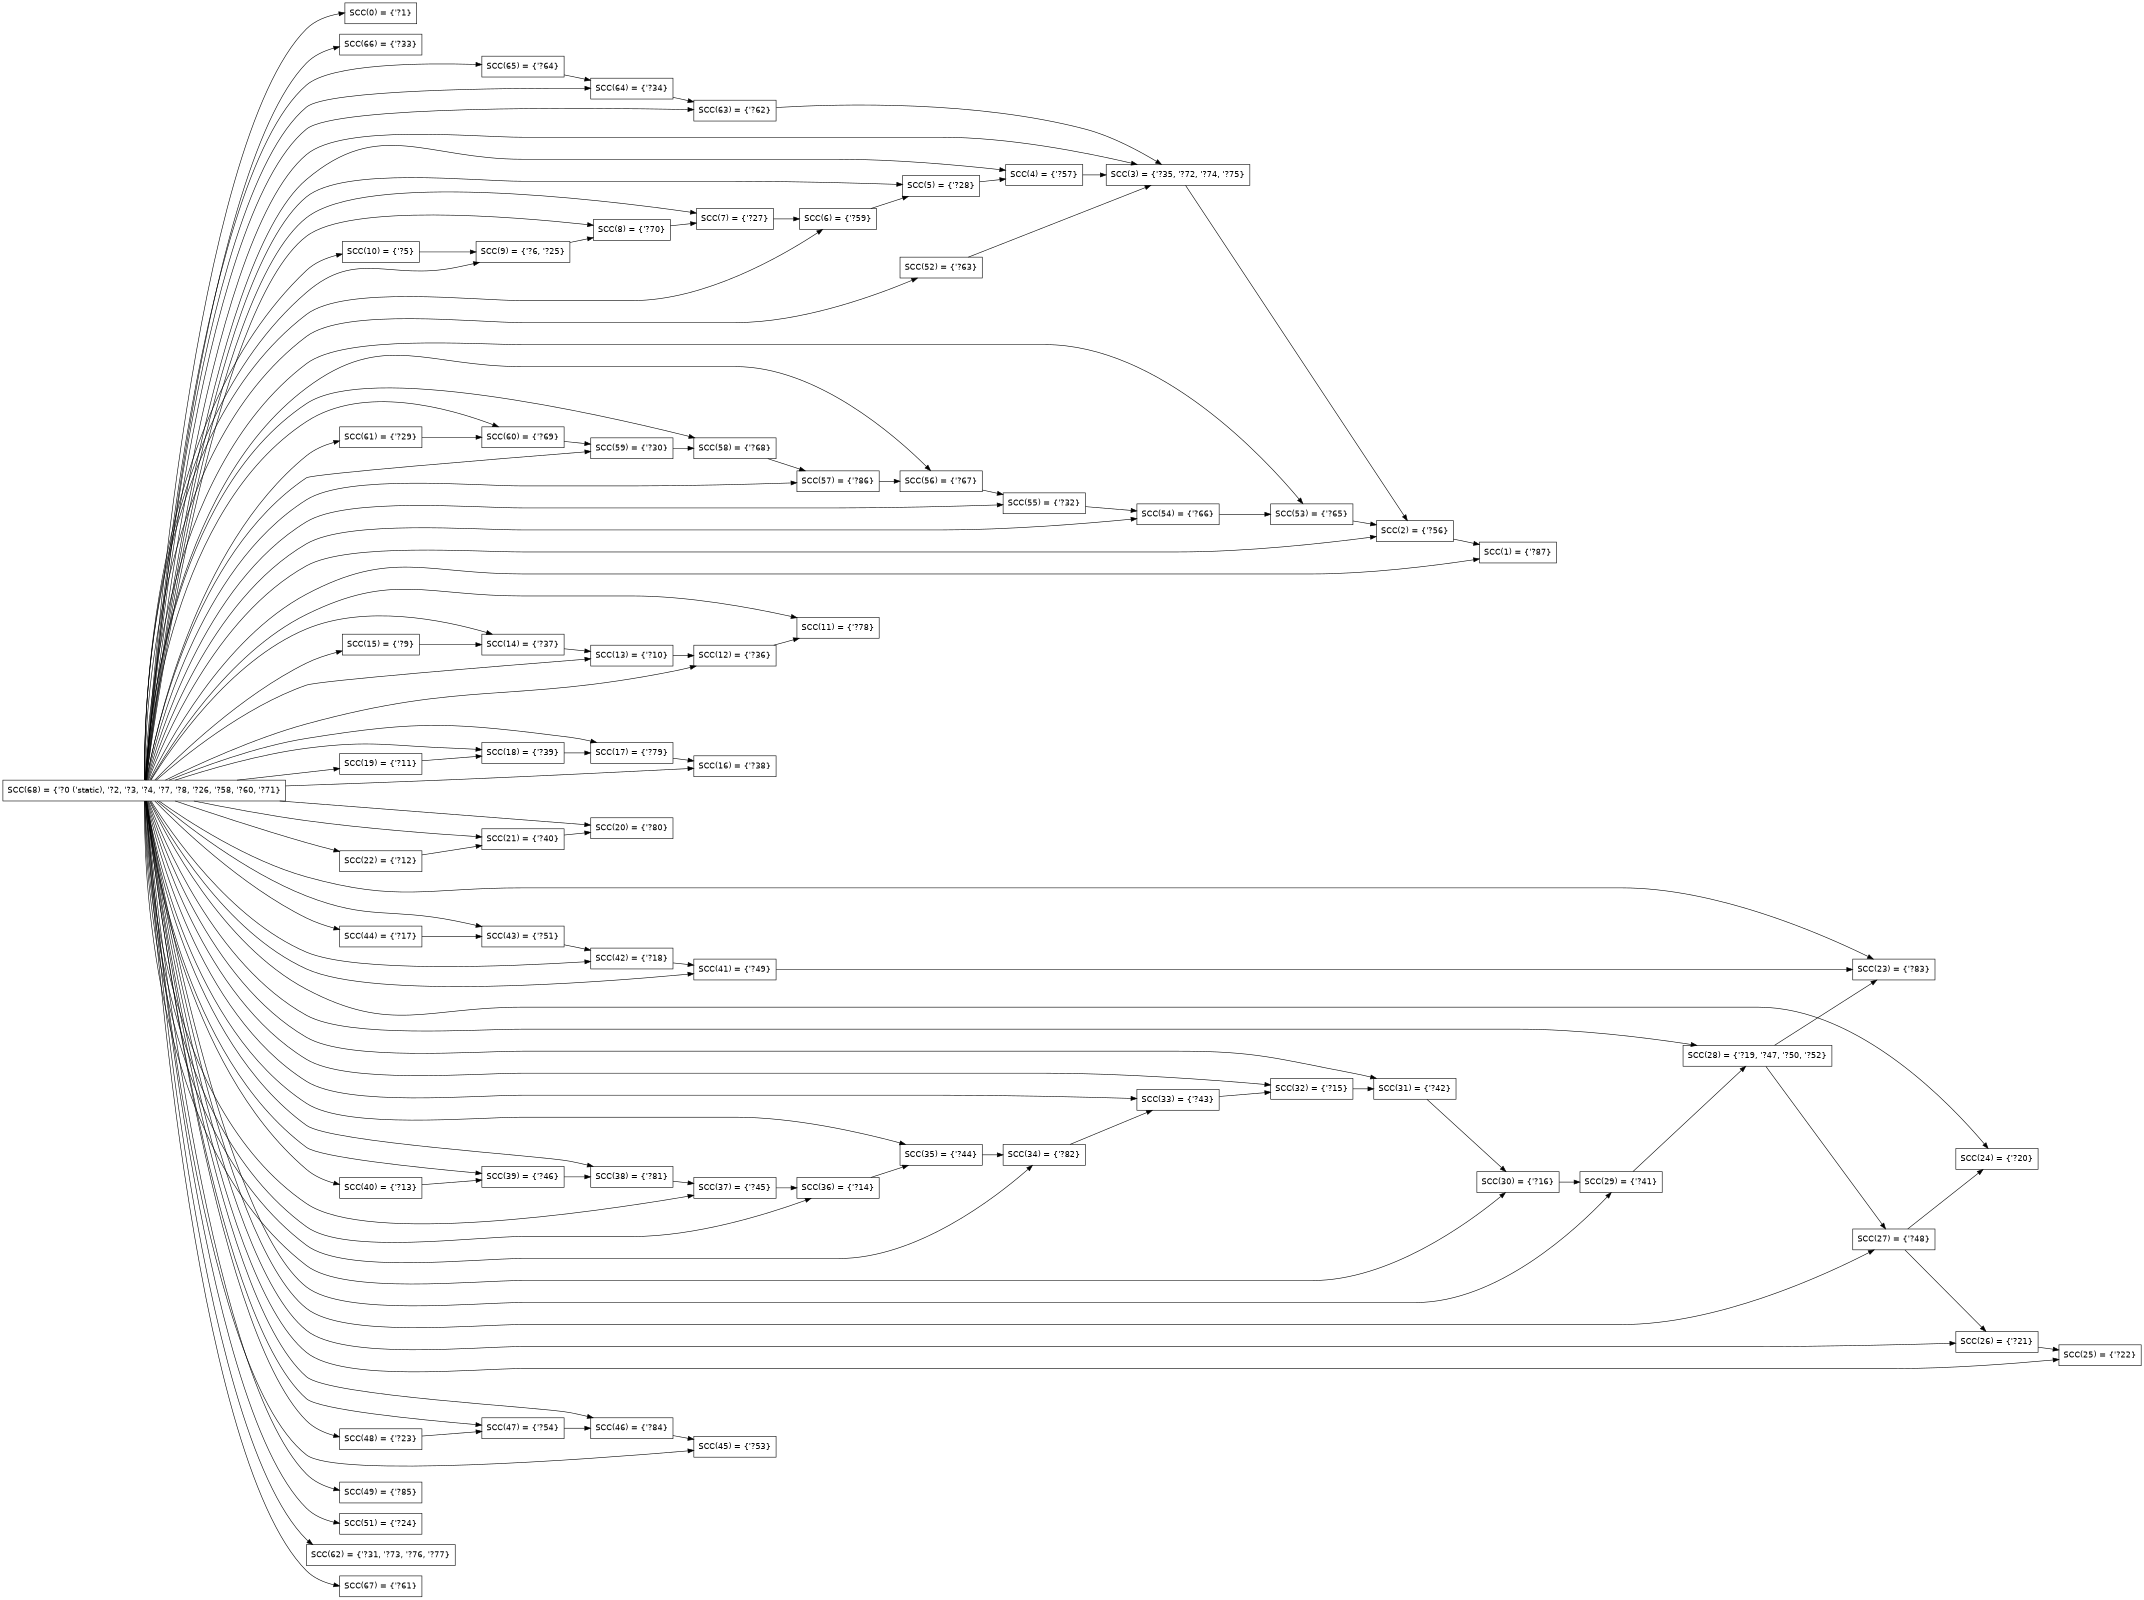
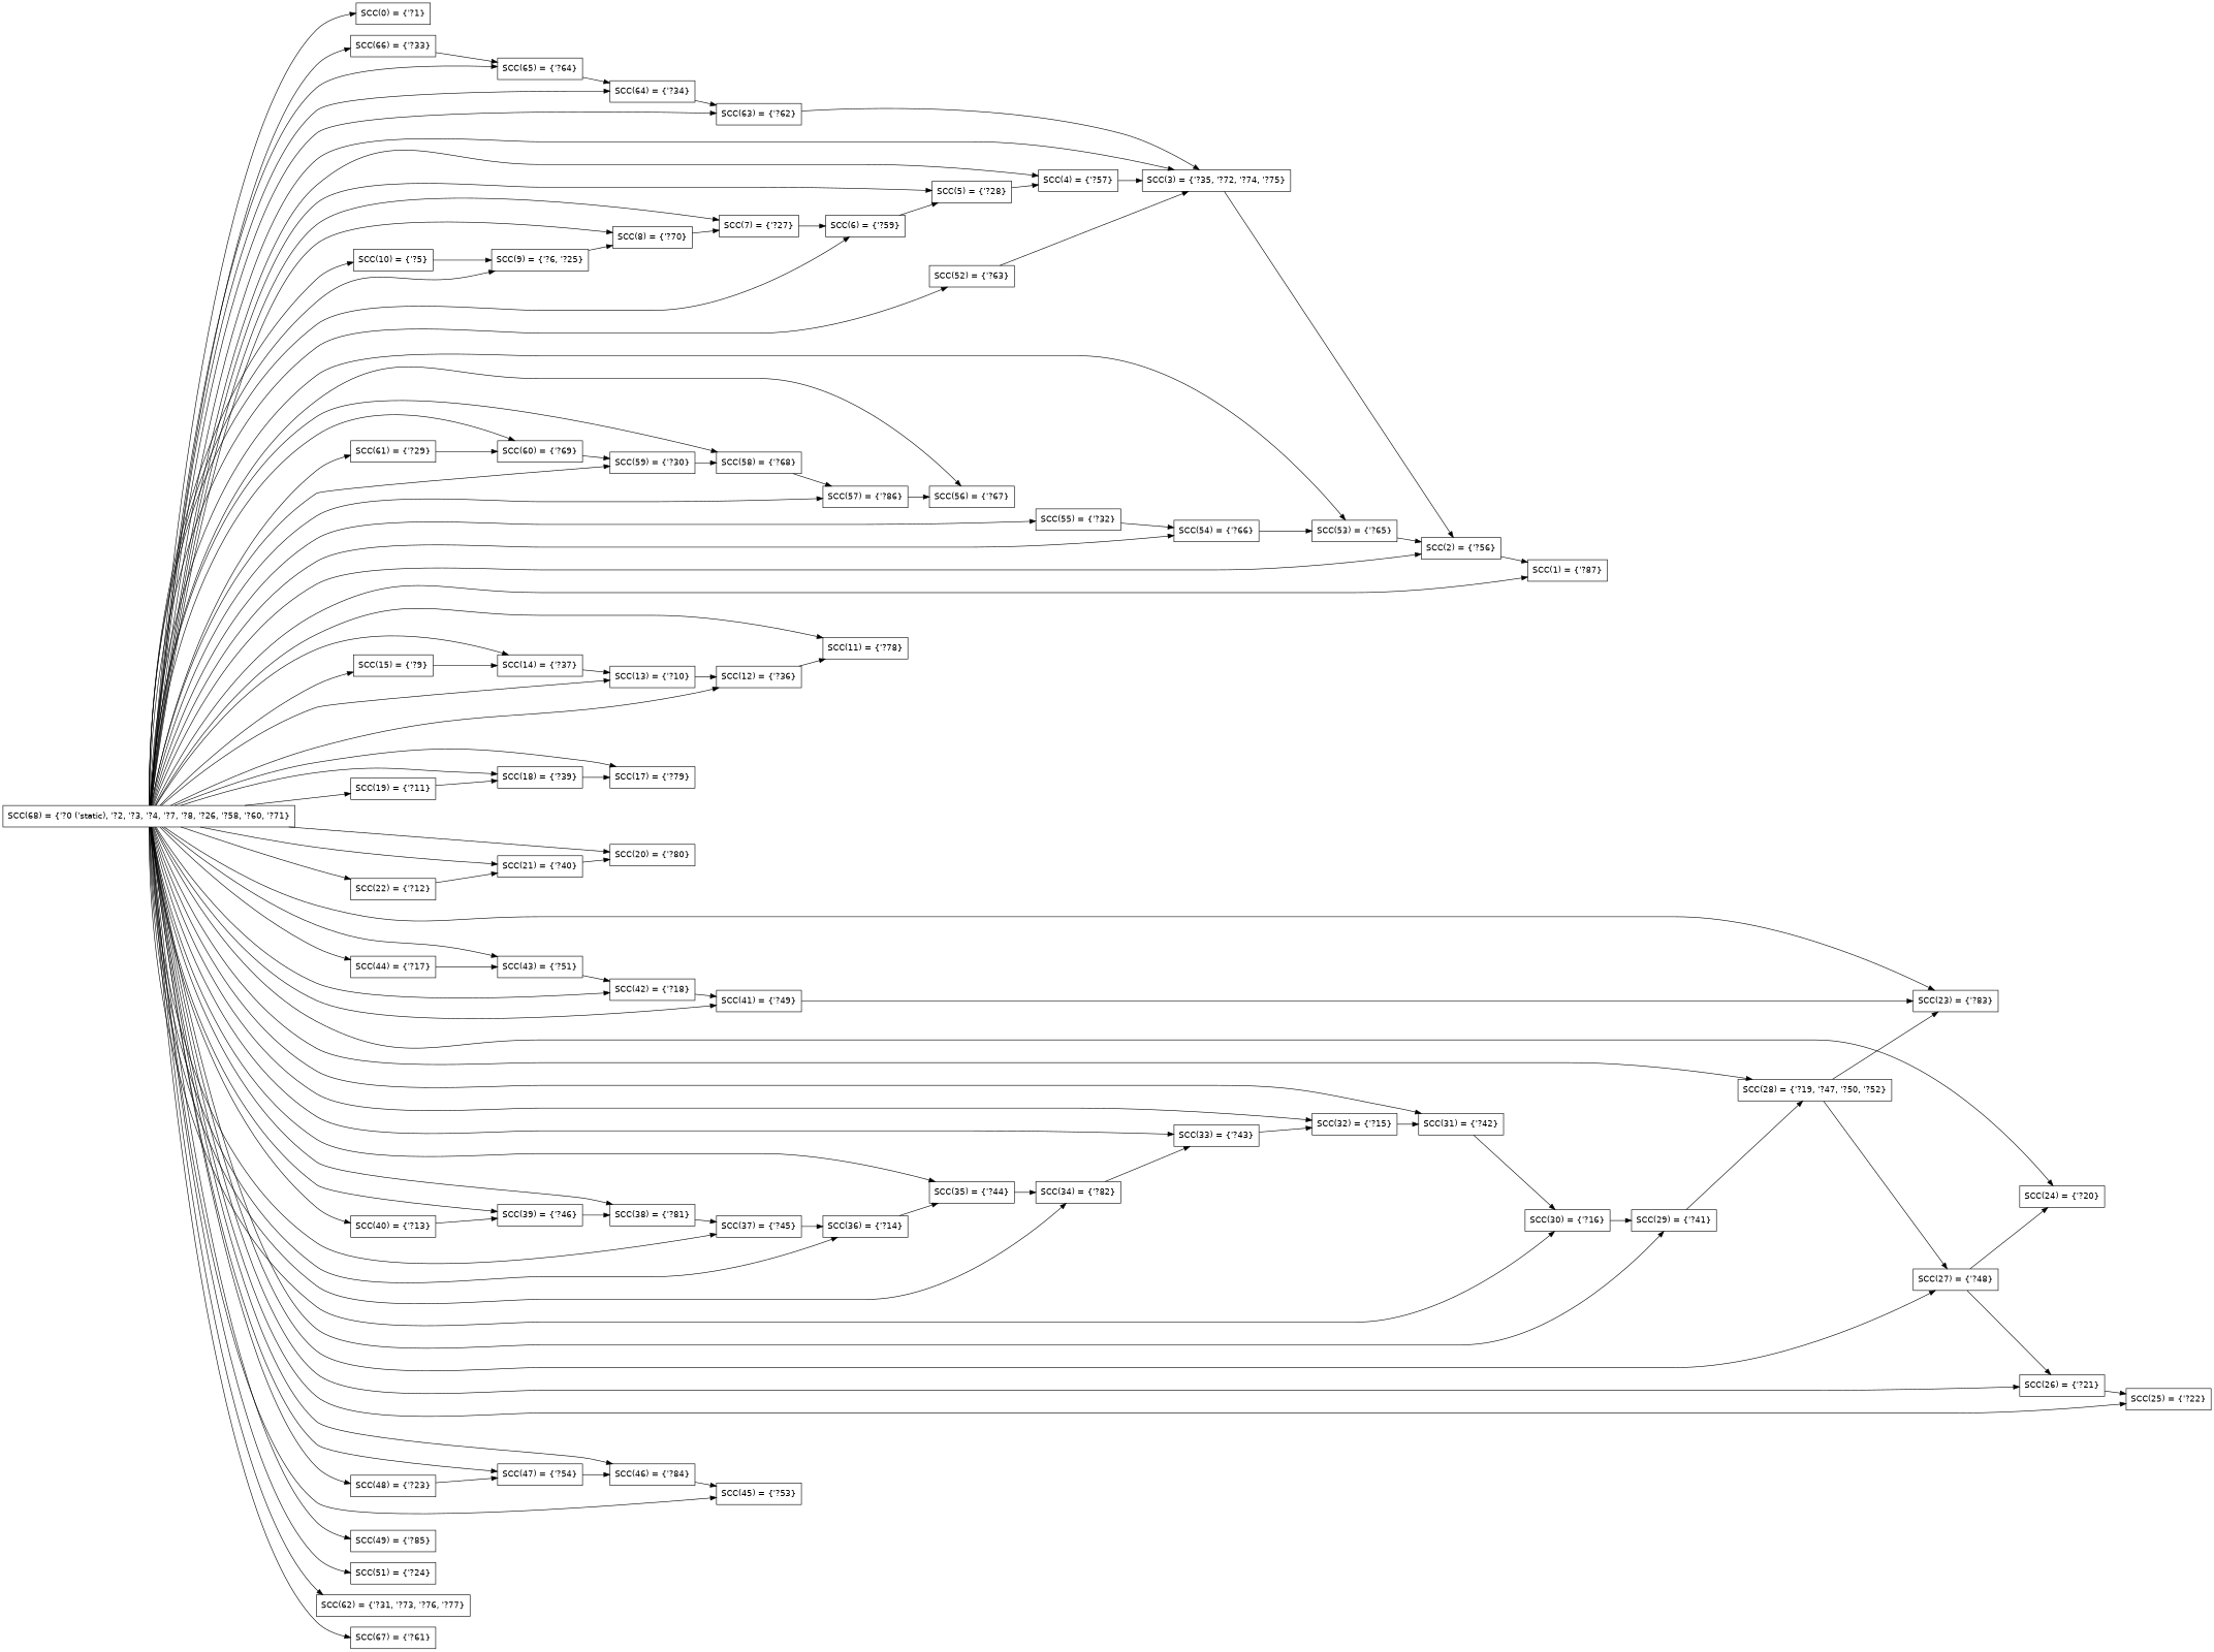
  digraph {
    fontname="DejaVu Sans"
    rankdir=LR
    node [fontname="DejaVu Sans" shape=box]
    edge [fontname="DejaVu Sans"]
    n1 [label="SCC(0) = {\'?1}"]
    n2 [label="SCC(1) = {\'?87}"]
    n3 [label="SCC(2) = {\'?56}"]
    n4 [label="SCC(3) = {\'?35, \'?72, \'?74, \'?75}"]
    n5 [label="SCC(4) = {\'?57}"]
    n6 [label="SCC(5) = {\'?28}"]
    n7 [label="SCC(6) = {\'?59}"]
    n8 [label="SCC(7) = {\'?27}"]
    n9 [label="SCC(8) = {\'?70}"]
    n10 [label="SCC(9) = {\'?6, \'?25}"]
    n11 [label="SCC(10) = {\'?5}"]
    n12 [label="SCC(11) = {\'?78}"]
    n13 [label="SCC(12) = {\'?36}"]
    n14 [label="SCC(13) = {\'?10}"]
    n15 [label="SCC(14) = {\'?37}"]
    n16 [label="SCC(15) = {\'?9}"]
-   n17 [label="SCC(16) = {\'?38}"]
    n18 [label="SCC(17) = {\'?79}"]
    n19 [label="SCC(18) = {\'?39}"]
    n20 [label="SCC(19) = {\'?11}"]
    n21 [label="SCC(20) = {\'?80}"]
    n22 [label="SCC(21) = {\'?40}"]
    n23 [label="SCC(22) = {\'?12}"]
    n24 [label="SCC(23) = {\'?83}"]
    n25 [label="SCC(24) = {\'?20}"]
    n26 [label="SCC(25) = {\'?22}"]
    n27 [label="SCC(26) = {\'?21}"]
    n28 [label="SCC(27) = {\'?48}"]
    n29 [label="SCC(28) = {\'?19, \'?47, \'?50, \'?52}"]
    n30 [label="SCC(29) = {\'?41}"]
    n31 [label="SCC(30) = {\'?16}"]
    n32 [label="SCC(31) = {\'?42}"]
    n33 [label="SCC(32) = {\'?15}"]
    n34 [label="SCC(33) = {\'?43}"]
    n35 [label="SCC(34) = {\'?82}"]
    n36 [label="SCC(35) = {\'?44}"]
    n37 [label="SCC(36) = {\'?14}"]
    n38 [label="SCC(37) = {\'?45}"]
    n39 [label="SCC(38) = {\'?81}"]
    n40 [label="SCC(39) = {\'?46}"]
    n41 [label="SCC(40) = {\'?13}"]
    n42 [label="SCC(41) = {\'?49}"]
    n43 [label="SCC(42) = {\'?18}"]
    n44 [label="SCC(43) = {\'?51}"]
    n45 [label="SCC(44) = {\'?17}"]
    n46 [label="SCC(45) = {\'?53}"]
    n47 [label="SCC(46) = {\'?84}"]
    n48 [label="SCC(47) = {\'?54}"]
    n49 [label="SCC(48) = {\'?23}"]
    n50 [label="SCC(49) = {\'?85}"]
    n51 [label="SCC(51) = {\'?24}"]
    n52 [label="SCC(52) = {\'?63}"]
    n53 [label="SCC(53) = {\'?65}"]
    n54 [label="SCC(54) = {\'?66}"]
    n55 [label="SCC(55) = {\'?32}"]
    n56 [label="SCC(56) = {\'?67}"]
    n57 [label="SCC(57) = {\'?86}"]
    n58 [label="SCC(58) = {\'?68}"]
    n59 [label="SCC(59) = {\'?30}"]
    n60 [label="SCC(60) = {\'?69}"]
    n61 [label="SCC(61) = {\'?29}"]
    n62 [label="SCC(62) = {\'?31, \'?73, \'?76, \'?77}"]
    n63 [label="SCC(63) = {\'?62}"]
    n64 [label="SCC(64) = {\'?34}"]
    n65 [label="SCC(65) = {\'?64}"]
    n66 [label="SCC(66) = {\'?33}"]
    n67 [label="SCC(67) = {\'?61}"]
    n68 [label="SCC(68) = {\'?0 (\'static), \'?2, \'?3, \'?4, \'?7, \'?8, \'?26, \'?58, \'?60, \'?71}"]
    n3 -> n2
    n4 -> n3
    n5 -> n4
    n6 -> n5
    n7 -> n6
    n8 -> n7
    n9 -> n8
    n10 -> n9
    n11 -> n10
    n13 -> n12
    n14 -> n13
    n15 -> n14
    n16 -> n15
-   n18 -> n17
    n19 -> n18
    n20 -> n19
    n22 -> n21
    n23 -> n22
    n27 -> n26
    n28 -> n25
    n28 -> n27
    n29 -> n24
    n29 -> n28
    n30 -> n29
    n31 -> n30
    n32 -> n31
    n33 -> n32
    n34 -> n33
    n35 -> n34
    n36 -> n35
    n37 -> n36
    n38 -> n37
    n39 -> n38
    n40 -> n39
    n41 -> n40
    n42 -> n24
    n43 -> n42
    n44 -> n43
    n45 -> n44
    n47 -> n46
    n48 -> n47
    n49 -> n48
    n52 -> n4
    n53 -> n3
    n54 -> n53
    n55 -> n54
-   n56 -> n55
    n57 -> n56
    n58 -> n57
    n59 -> n58
    n60 -> n59
    n61 -> n60
    n63 -> n4
    n64 -> n63
    n65 -> n64
+   n66 -> n65
    n68 -> n1
    n68 -> n2
    n68 -> n3
    n68 -> n4
    n68 -> n5
    n68 -> n6
    n68 -> n7
    n68 -> n8
    n68 -> n9
    n68 -> n10
    n68 -> n11
    n68 -> n12
    n68 -> n13
    n68 -> n14
    n68 -> n15
    n68 -> n16
-   n68 -> n17
    n68 -> n18
    n68 -> n19
    n68 -> n20
    n68 -> n21
    n68 -> n22
    n68 -> n23
    n68 -> n24
    n68 -> n25
    n68 -> n26
    n68 -> n27
    n68 -> n28
    n68 -> n29
    n68 -> n30
    n68 -> n31
    n68 -> n32
    n68 -> n33
    n68 -> n34
    n68 -> n35
    n68 -> n36
    n68 -> n37
    n68 -> n38
    n68 -> n39
    n68 -> n40
    n68 -> n41
    n68 -> n42
    n68 -> n43
    n68 -> n44
    n68 -> n45
    n68 -> n46
    n68 -> n47
    n68 -> n48
    n68 -> n49
    n68 -> n50
    n68 -> n51
    n68 -> n52
    n68 -> n53
    n68 -> n54
    n68 -> n55
    n68 -> n56
    n68 -> n57
    n68 -> n58
    n68 -> n59
    n68 -> n60
    n68 -> n61
    n68 -> n62
    n68 -> n63
    n68 -> n64
    n68 -> n65
    n68 -> n66
    n68 -> n67
  }
